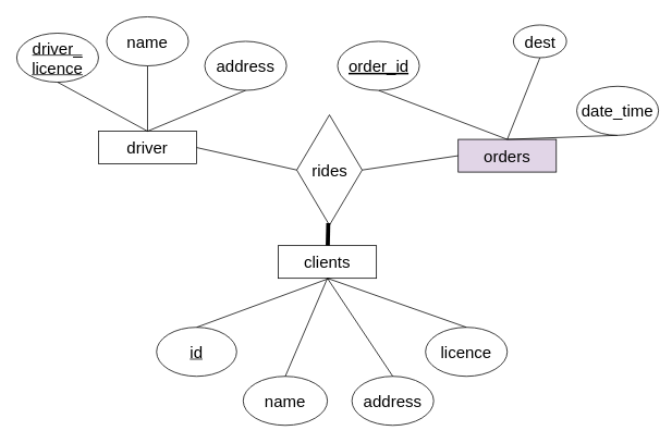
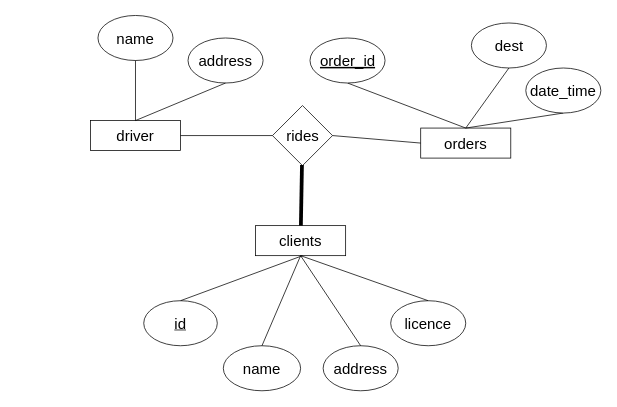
  <mxCell id="0" />
  <mxCell id="1" parent="0" />
  <mxCell id="2" value="&lt;font style=&quot;font-size: 20px&quot;&gt;name&lt;/font&gt;" style="ellipse;whiteSpace=wrap;html=1;" parent="1" vertex="1"><mxGeometry x="130" y="20" width="100" height="60" as="geometry" /></mxCell>
- <mxCell id="3" value="&lt;u&gt;&lt;font style=&quot;font-size: 20px&quot;&gt;driver_ licence&lt;/font&gt;&lt;/u&gt;" style="ellipse;whiteSpace=wrap;html=1;" parent="1" vertex="1"><mxGeometry x="20" y="40" width="100" height="60" as="geometry" /></mxCell>
  <mxCell id="4" value="&lt;font style=&quot;font-size: 20px&quot;&gt;driver&lt;/font&gt;" style="rounded=0;whiteSpace=wrap;html=1;" parent="1" vertex="1"><mxGeometry x="120" y="160" width="120" height="40" as="geometry" /></mxCell>
  <mxCell id="5" value="&lt;font style=&quot;font-size: 20px&quot;&gt;clients&lt;/font&gt;" style="rounded=0;whiteSpace=wrap;html=1;direction=east;" parent="1" vertex="1"><mxGeometry x="340" y="300" width="120" height="40" as="geometry" /></mxCell>
  <mxCell id="6" value="&lt;font style=&quot;font-size: 20px&quot;&gt;address&lt;/font&gt;" style="ellipse;whiteSpace=wrap;html=1;" parent="1" vertex="1"><mxGeometry x="250" y="50" width="100" height="60" as="geometry" /></mxCell>
  <mxCell id="7" value="&lt;font style=&quot;font-size: 20px&quot;&gt;name&lt;/font&gt;" style="ellipse;whiteSpace=wrap;html=1;direction=east;" parent="1" vertex="1"><mxGeometry x="297" y="460" width="103" height="60" as="geometry" /></mxCell>
  <mxCell id="8" value="&lt;font style=&quot;font-size: 20px&quot;&gt;address&lt;/font&gt;" style="ellipse;whiteSpace=wrap;html=1;direction=east;" parent="1" vertex="1"><mxGeometry x="430" y="460" width="100" height="60" as="geometry" /></mxCell>
  <mxCell id="9" value="&lt;font style=&quot;font-size: 20px&quot;&gt;licence&lt;/font&gt;" style="ellipse;whiteSpace=wrap;html=1;direction=east;" parent="1" vertex="1"><mxGeometry x="520" y="400" width="100" height="60" as="geometry" /></mxCell>
  <mxCell id="10" value="&lt;font style=&quot;font-size: 20px&quot;&gt;id&lt;/font&gt;" style="ellipse;whiteSpace=wrap;html=1;direction=east;fontStyle=4" parent="1" vertex="1"><mxGeometry x="191" y="400" width="98" height="60" as="geometry" /></mxCell>
- <mxCell id="11" value="" style="endArrow=none;html=1;exitX=0.5;exitY=1;exitDx=0;exitDy=0;entryX=0.5;entryY=0;entryDx=0;entryDy=0;" parent="1" source="3" target="4" edge="1"><mxGeometry width="50" height="50" relative="1" as="geometry"><mxPoint x="20" y="280" as="sourcePoint" /><mxPoint x="70" y="230" as="targetPoint" /></mxGeometry></mxCell>
  <mxCell id="12" value="" style="endArrow=none;html=1;exitX=0.5;exitY=1;exitDx=0;exitDy=0;" parent="1" source="2" edge="1"><mxGeometry width="50" height="50" relative="1" as="geometry"><mxPoint x="20" y="280" as="sourcePoint" /><mxPoint x="180" y="160" as="targetPoint" /></mxGeometry></mxCell>
  <mxCell id="13" value="" style="endArrow=none;html=1;exitX=0.5;exitY=1;exitDx=0;exitDy=0;" parent="1" source="6" edge="1"><mxGeometry width="50" height="50" relative="1" as="geometry"><mxPoint x="30" y="290" as="sourcePoint" /><mxPoint x="180" y="160" as="targetPoint" /></mxGeometry></mxCell>
  <mxCell id="14" value="" style="endArrow=none;html=1;exitX=0.5;exitY=0;exitDx=0;exitDy=0;" parent="1" source="10" edge="1"><mxGeometry width="50" height="50" relative="1" as="geometry"><mxPoint x="-115.5" y="430" as="sourcePoint" /><mxPoint x="402.5" y="340" as="targetPoint" /></mxGeometry></mxCell>
  <mxCell id="15" value="" style="endArrow=none;html=1;exitX=0.5;exitY=0;exitDx=0;exitDy=0;entryX=0.5;entryY=1;entryDx=0;entryDy=0;" parent="1" source="7" target="5" edge="1"><mxGeometry width="50" height="50" relative="1" as="geometry"><mxPoint x="-105.5" y="440" as="sourcePoint" /><mxPoint x="-55.5" y="390" as="targetPoint" /></mxGeometry></mxCell>
  <mxCell id="16" value="" style="endArrow=none;html=1;exitX=0.5;exitY=1;exitDx=0;exitDy=0;entryX=0.5;entryY=0;entryDx=0;entryDy=0;" parent="1" source="5" target="8" edge="1"><mxGeometry width="50" height="50" relative="1" as="geometry"><mxPoint x="524.5" y="290" as="sourcePoint" /><mxPoint x="471.5" y="380" as="targetPoint" /></mxGeometry></mxCell>
  <mxCell id="17" value="" style="endArrow=none;html=1;entryX=0.5;entryY=0;entryDx=0;entryDy=0;exitX=0.5;exitY=1;exitDx=0;exitDy=0;" parent="1" source="5" target="9" edge="1"><mxGeometry width="50" height="50" relative="1" as="geometry"><mxPoint x="402.5" y="350" as="sourcePoint" /><mxPoint x="639.5" y="250" as="targetPoint" /></mxGeometry></mxCell>
- <mxCell id="18" value="&lt;font style=&quot;font-size: 20px&quot;&gt;rides&lt;/font&gt;" style="rhombus;whiteSpace=wrap;html=1;" parent="1" vertex="1"><mxGeometry x="362.5" y="140" width="80" height="135" as="geometry" /></mxCell>
+ <mxCell id="18" value="&lt;font style=&quot;font-size: 20px&quot;&gt;rides&lt;/font&gt;" style="rhombus;whiteSpace=wrap;html=1;" parent="1" vertex="1"><mxGeometry x="362.5" y="140" width="80" height="80" as="geometry" /></mxCell>
  <mxCell id="19" value="" style="endArrow=none;html=1;exitX=1;exitY=0.5;exitDx=0;exitDy=0;entryX=0;entryY=0.5;entryDx=0;entryDy=0;" parent="1" source="4" target="18" edge="1"><mxGeometry width="50" height="50" relative="1" as="geometry"><mxPoint x="20" y="560" as="sourcePoint" /><mxPoint x="70" y="510" as="targetPoint" /></mxGeometry></mxCell>
  <mxCell id="20" value="" style="endArrow=none;html=1;strokeWidth=5;" edge="1" parent="1" source="5" target="18"><mxGeometry width="50" height="50" relative="1" as="geometry"><mxPoint x="403.5" y="300" as="sourcePoint" /><mxPoint x="403" y="220" as="targetPoint" /></mxGeometry></mxCell>
- <mxCell id="21" value="&lt;font style=&quot;font-size: 20px&quot;&gt;dest&lt;/font&gt;" style="ellipse;whiteSpace=wrap;html=1;" vertex="1" parent="1"><mxGeometry x="627.5" y="30" width="65" height="40" as="geometry" /></mxCell>
- <mxCell id="22" value="&lt;font style=&quot;font-size: 20px&quot;&gt;orders&lt;/font&gt;" style="rounded=0;whiteSpace=wrap;html=1;fillColor=#e1d5e7;" vertex="1" parent="1"><mxGeometry x="560" y="170" width="120" height="40" as="geometry" /></mxCell>
+ <mxCell id="21" value="&lt;font style=&quot;font-size: 20px&quot;&gt;dest&lt;/font&gt;" style="ellipse;whiteSpace=wrap;html=1;" vertex="1" parent="1"><mxGeometry x="627.5" y="30" width="100" height="60" as="geometry" /></mxCell>
+ <mxCell id="22" value="&lt;font style=&quot;font-size: 20px&quot;&gt;orders&lt;/font&gt;" style="rounded=0;whiteSpace=wrap;html=1;" vertex="1" parent="1"><mxGeometry x="560" y="170" width="120" height="40" as="geometry" /></mxCell>
  <mxCell id="23" value="" style="endArrow=none;html=1;exitX=0.5;exitY=1;exitDx=0;exitDy=0;" edge="1" parent="1" source="21"><mxGeometry width="50" height="50" relative="1" as="geometry"><mxPoint x="460" y="290" as="sourcePoint" /><mxPoint x="620" y="170" as="targetPoint" /></mxGeometry></mxCell>
  <mxCell id="24" value="" style="endArrow=none;html=1;exitX=0.5;exitY=1;exitDx=0;exitDy=0;" edge="1" source="25" parent="1"><mxGeometry width="50" height="50" relative="1" as="geometry"><mxPoint x="470" y="300" as="sourcePoint" /><mxPoint x="620" y="170" as="targetPoint" /></mxGeometry></mxCell>
- <mxCell id="25" value="&lt;font style=&quot;font-size: 20px&quot;&gt;date_time&lt;/font&gt;" style="ellipse;whiteSpace=wrap;html=1;" vertex="1" parent="1"><mxGeometry x="705" y="105" width="100" height="60" as="geometry" /></mxCell>
+ <mxCell id="25" value="&lt;font style=&quot;font-size: 20px&quot;&gt;date_time&lt;/font&gt;" style="ellipse;whiteSpace=wrap;html=1;" vertex="1" parent="1"><mxGeometry x="700" y="90" width="100" height="60" as="geometry" /></mxCell>
  <mxCell id="26" value="" style="endArrow=none;html=1;exitX=0.5;exitY=1;exitDx=0;exitDy=0;entryX=0.5;entryY=0;entryDx=0;entryDy=0;" edge="1" parent="1" source="27" target="22"><mxGeometry width="50" height="50" relative="1" as="geometry"><mxPoint x="170" y="250" as="sourcePoint" /><mxPoint x="320" y="120" as="targetPoint" /></mxGeometry></mxCell>
  <mxCell id="27" value="&lt;font style=&quot;font-size: 20px&quot;&gt;&lt;u&gt;order_id&lt;/u&gt;&lt;/font&gt;" style="ellipse;whiteSpace=wrap;html=1;" vertex="1" parent="1"><mxGeometry x="412.5" y="50" width="100" height="60" as="geometry" /></mxCell>
  <mxCell id="28" value="" style="endArrow=none;html=1;strokeWidth=1;entryX=0;entryY=0.5;entryDx=0;entryDy=0;exitX=1;exitY=0.5;exitDx=0;exitDy=0;" edge="1" parent="1" source="18" target="22"><mxGeometry width="50" height="50" relative="1" as="geometry"><mxPoint x="462.5" y="205" as="sourcePoint" /><mxPoint x="512.5" y="155" as="targetPoint" /></mxGeometry></mxCell>
